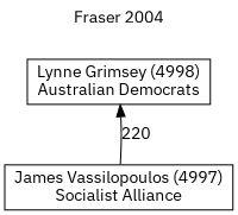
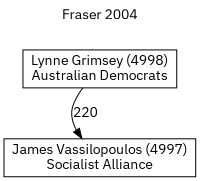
  digraph {
    label="Fraser 2004"
    labelloc=t
    mclimit=10
    fontname="IBM Plex Sans"
    node [shape=box fontname="IBM Plex Sans"]
    n1 [label="Lynne Grimsey (4998)\nAustralian Democrats"]
    n2 [label="James Vassilopoulos (4997)\nSocialist Alliance"]
-   n2 -> n1 [label=220 fontname="IBM Plex Sans"]
+   n1 -> n2 [label=220 fontname="IBM Plex Sans"]
  }
